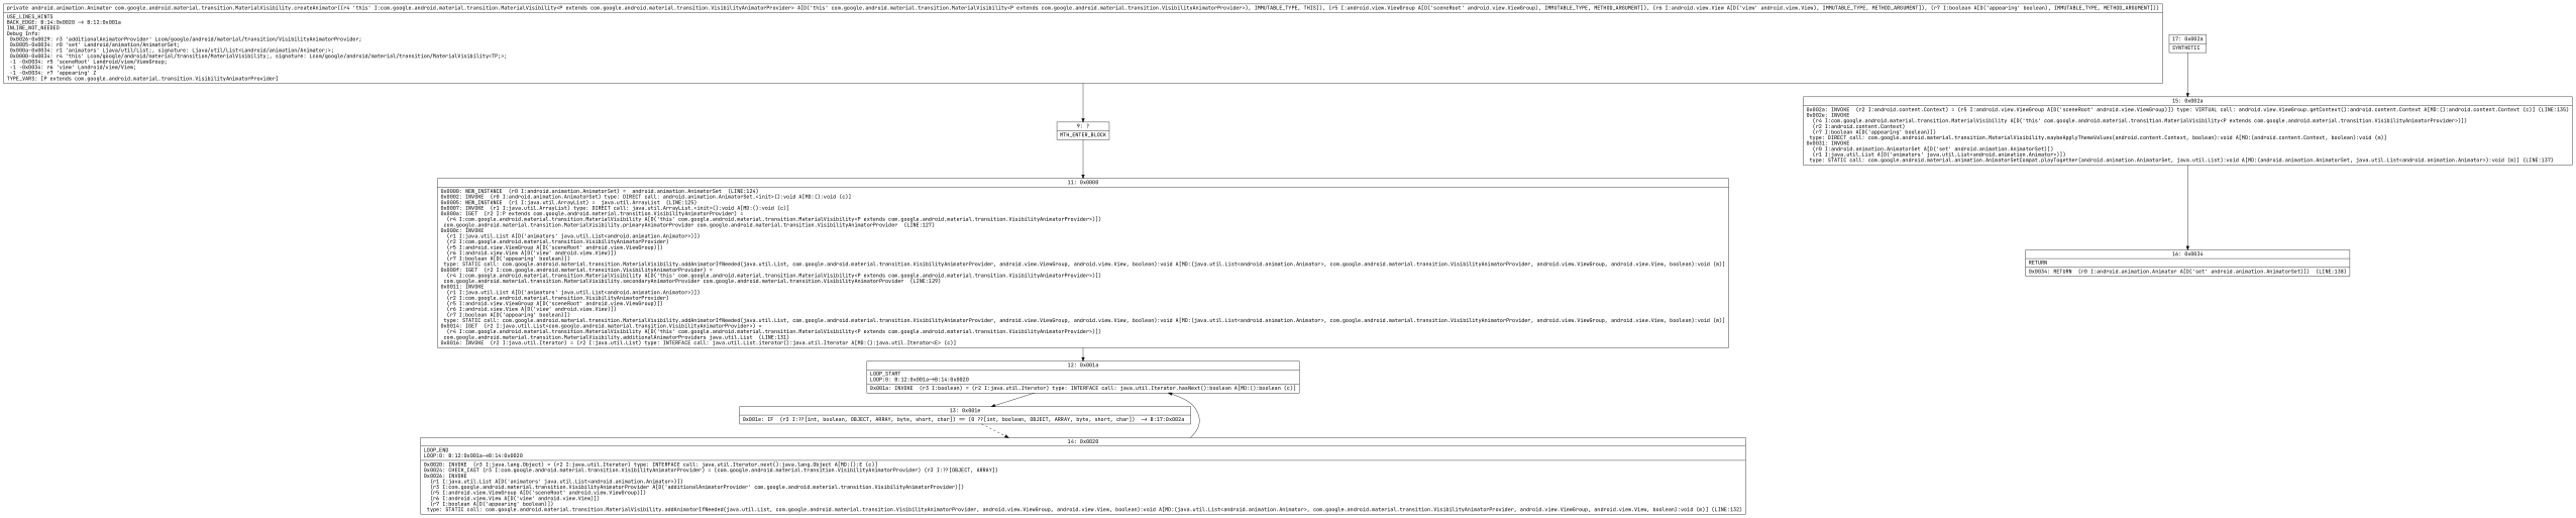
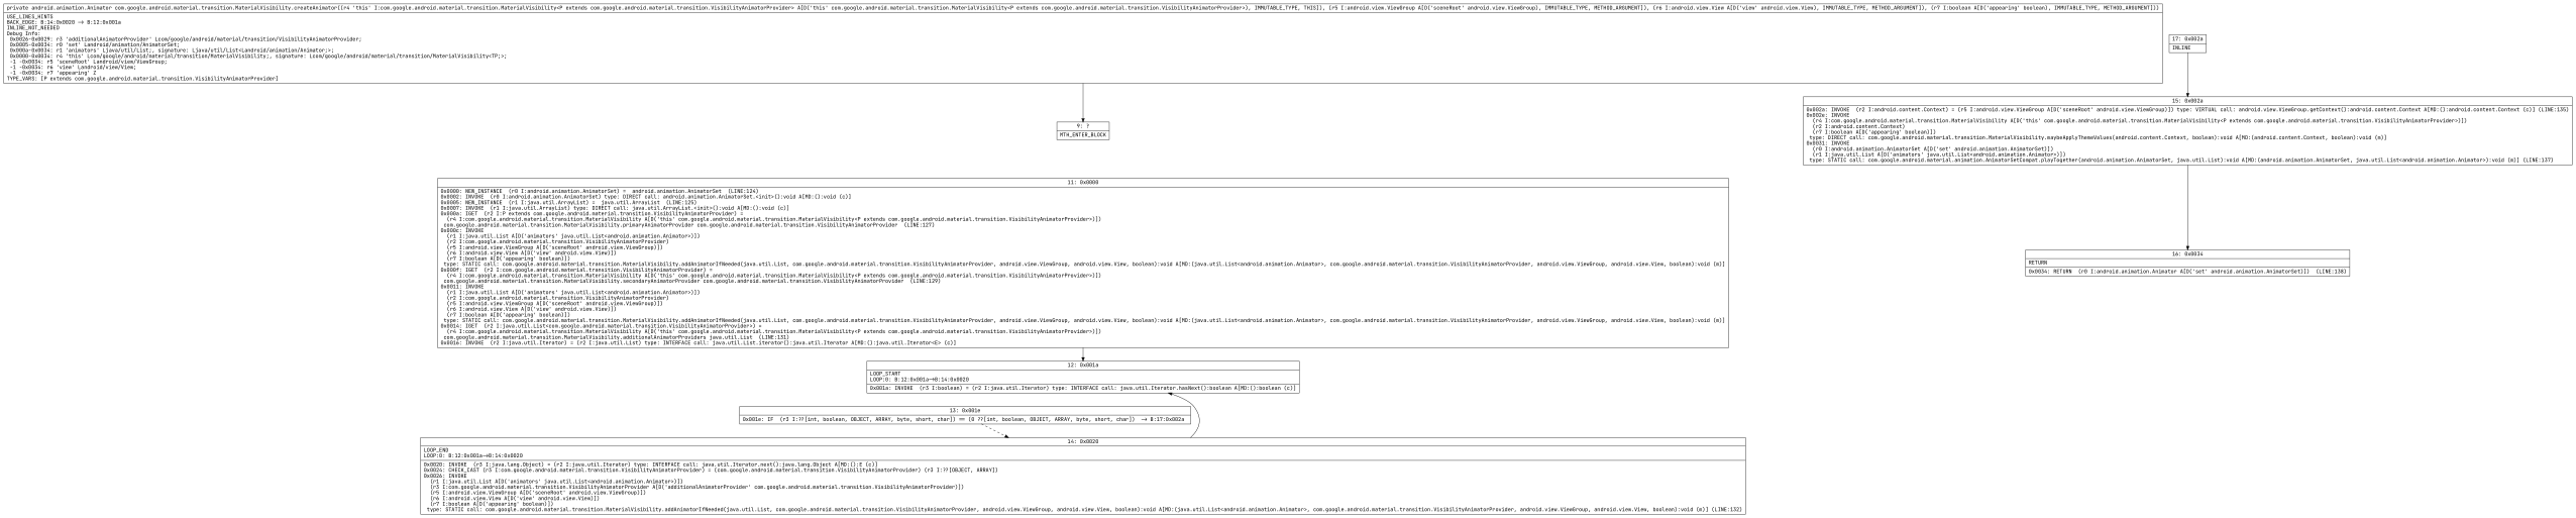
  digraph {
    fontname="JetBrains Mono"
    node [fontname="JetBrains Mono" shape=record]
    edge [fontname="JetBrains Mono"]
    n1 [label="{9\:\ ?|MTH_ENTER_BLOCK\l}"]
    n2 [label="{11\:\ 0x0000|0x0000: NEW_INSTANCE  (r0 I:android.animation.AnimatorSet) =  android.animation.AnimatorSet  (LINE:124)\l0x0002: INVOKE  (r0 I:android.animation.AnimatorSet) type: DIRECT call: android.animation.AnimatorSet.\<init\>():void A[MD:():void (c)]\l0x0005: NEW_INSTANCE  (r1 I:java.util.ArrayList) =  java.util.ArrayList  (LINE:125)\l0x0007: INVOKE  (r1 I:java.util.ArrayList) type: DIRECT call: java.util.ArrayList.\<init\>():void A[MD:():void (c)]\l0x000a: IGET  (r2 I:P extends com.google.android.material.transition.VisibilityAnimatorProvider) = \l  (r4 I:com.google.android.material.transition.MaterialVisibility A[D('this' com.google.android.material.transition.MaterialVisibility\<P extends com.google.android.material.transition.VisibilityAnimatorProvider\>)])\l com.google.android.material.transition.MaterialVisibility.primaryAnimatorProvider com.google.android.material.transition.VisibilityAnimatorProvider  (LINE:127)\l0x000c: INVOKE  \l  (r1 I:java.util.List A[D('animators' java.util.List\<android.animation.Animator\>)])\l  (r2 I:com.google.android.material.transition.VisibilityAnimatorProvider)\l  (r5 I:android.view.ViewGroup A[D('sceneRoot' android.view.ViewGroup)])\l  (r6 I:android.view.View A[D('view' android.view.View)])\l  (r7 I:boolean A[D('appearing' boolean)])\l type: STATIC call: com.google.android.material.transition.MaterialVisibility.addAnimatorIfNeeded(java.util.List, com.google.android.material.transition.VisibilityAnimatorProvider, android.view.ViewGroup, android.view.View, boolean):void A[MD:(java.util.List\<android.animation.Animator\>, com.google.android.material.transition.VisibilityAnimatorProvider, android.view.ViewGroup, android.view.View, boolean):void (m)]\l0x000f: IGET  (r2 I:com.google.android.material.transition.VisibilityAnimatorProvider) = \l  (r4 I:com.google.android.material.transition.MaterialVisibility A[D('this' com.google.android.material.transition.MaterialVisibility\<P extends com.google.android.material.transition.VisibilityAnimatorProvider\>)])\l com.google.android.material.transition.MaterialVisibility.secondaryAnimatorProvider com.google.android.material.transition.VisibilityAnimatorProvider  (LINE:129)\l0x0011: INVOKE  \l  (r1 I:java.util.List A[D('animators' java.util.List\<android.animation.Animator\>)])\l  (r2 I:com.google.android.material.transition.VisibilityAnimatorProvider)\l  (r5 I:android.view.ViewGroup A[D('sceneRoot' android.view.ViewGroup)])\l  (r6 I:android.view.View A[D('view' android.view.View)])\l  (r7 I:boolean A[D('appearing' boolean)])\l type: STATIC call: com.google.android.material.transition.MaterialVisibility.addAnimatorIfNeeded(java.util.List, com.google.android.material.transition.VisibilityAnimatorProvider, android.view.ViewGroup, android.view.View, boolean):void A[MD:(java.util.List\<android.animation.Animator\>, com.google.android.material.transition.VisibilityAnimatorProvider, android.view.ViewGroup, android.view.View, boolean):void (m)]\l0x0014: IGET  (r2 I:java.util.List\<com.google.android.material.transition.VisibilityAnimatorProvider\>) = \l  (r4 I:com.google.android.material.transition.MaterialVisibility A[D('this' com.google.android.material.transition.MaterialVisibility\<P extends com.google.android.material.transition.VisibilityAnimatorProvider\>)])\l com.google.android.material.transition.MaterialVisibility.additionalAnimatorProviders java.util.List  (LINE:131)\l0x0016: INVOKE  (r2 I:java.util.Iterator) = (r2 I:java.util.List) type: INTERFACE call: java.util.List.iterator():java.util.Iterator A[MD:():java.util.Iterator\<E\> (c)]\l}"]
    n3 [label="{12\:\ 0x001a|LOOP_START\lLOOP:0: B:12:0x001a\-\>B:14:0x0020\l|0x001a: INVOKE  (r3 I:boolean) = (r2 I:java.util.Iterator) type: INTERFACE call: java.util.Iterator.hasNext():boolean A[MD:():boolean (c)]\l}"]
    n4 [label="{13\:\ 0x001e|0x001e: IF  (r3 I:??[int, boolean, OBJECT, ARRAY, byte, short, char]) == (0 ??[int, boolean, OBJECT, ARRAY, byte, short, char])  \-\> B:17:0x002a \l}"]
    n5 [label="{14\:\ 0x0020|LOOP_END\lLOOP:0: B:12:0x001a\-\>B:14:0x0020\l|0x0020: INVOKE  (r3 I:java.lang.Object) = (r2 I:java.util.Iterator) type: INTERFACE call: java.util.Iterator.next():java.lang.Object A[MD:():E (c)]\l0x0024: CHECK_CAST (r3 I:com.google.android.material.transition.VisibilityAnimatorProvider) = (com.google.android.material.transition.VisibilityAnimatorProvider) (r3 I:??[OBJECT, ARRAY]) \l0x0026: INVOKE  \l  (r1 I:java.util.List A[D('animators' java.util.List\<android.animation.Animator\>)])\l  (r3 I:com.google.android.material.transition.VisibilityAnimatorProvider A[D('additionalAnimatorProvider' com.google.android.material.transition.VisibilityAnimatorProvider)])\l  (r5 I:android.view.ViewGroup A[D('sceneRoot' android.view.ViewGroup)])\l  (r6 I:android.view.View A[D('view' android.view.View)])\l  (r7 I:boolean A[D('appearing' boolean)])\l type: STATIC call: com.google.android.material.transition.MaterialVisibility.addAnimatorIfNeeded(java.util.List, com.google.android.material.transition.VisibilityAnimatorProvider, android.view.ViewGroup, android.view.View, boolean):void A[MD:(java.util.List\<android.animation.Animator\>, com.google.android.material.transition.VisibilityAnimatorProvider, android.view.ViewGroup, android.view.View, boolean):void (m)] (LINE:132)\l}"]
-   n6 [label="{17\:\ 0x002a|SYNTHETIC\l}"]
+   n6 [label="{17\:\ 0x002a|INLINE\l}"]
    n7 [label="{15\:\ 0x002a|0x002a: INVOKE  (r2 I:android.content.Context) = (r5 I:android.view.ViewGroup A[D('sceneRoot' android.view.ViewGroup)]) type: VIRTUAL call: android.view.ViewGroup.getContext():android.content.Context A[MD:():android.content.Context (c)] (LINE:135)\l0x002e: INVOKE  \l  (r4 I:com.google.android.material.transition.MaterialVisibility A[D('this' com.google.android.material.transition.MaterialVisibility\<P extends com.google.android.material.transition.VisibilityAnimatorProvider\>)])\l  (r2 I:android.content.Context)\l  (r7 I:boolean A[D('appearing' boolean)])\l type: DIRECT call: com.google.android.material.transition.MaterialVisibility.maybeApplyThemeValues(android.content.Context, boolean):void A[MD:(android.content.Context, boolean):void (m)]\l0x0031: INVOKE  \l  (r0 I:android.animation.AnimatorSet A[D('set' android.animation.AnimatorSet)])\l  (r1 I:java.util.List A[D('animators' java.util.List\<android.animation.Animator\>)])\l type: STATIC call: com.google.android.material.animation.AnimatorSetCompat.playTogether(android.animation.AnimatorSet, java.util.List):void A[MD:(android.animation.AnimatorSet, java.util.List\<android.animation.Animator\>):void (m)] (LINE:137)\l}"]
    n8 [label="{16\:\ 0x0034|RETURN\l|0x0034: RETURN  (r0 I:android.animation.Animator A[D('set' android.animation.AnimatorSet)])  (LINE:138)\l}"]
    n9 [label="{private android.animation.Animator com.google.android.material.transition.MaterialVisibility.createAnimator((r4 'this' I:com.google.android.material.transition.MaterialVisibility\<P extends com.google.android.material.transition.VisibilityAnimatorProvider\> A[D('this' com.google.android.material.transition.MaterialVisibility\<P extends com.google.android.material.transition.VisibilityAnimatorProvider\>), IMMUTABLE_TYPE, THIS]), (r5 I:android.view.ViewGroup A[D('sceneRoot' android.view.ViewGroup), IMMUTABLE_TYPE, METHOD_ARGUMENT]), (r6 I:android.view.View A[D('view' android.view.View), IMMUTABLE_TYPE, METHOD_ARGUMENT]), (r7 I:boolean A[D('appearing' boolean), IMMUTABLE_TYPE, METHOD_ARGUMENT]))  | USE_LINES_HINTS\lBACK_EDGE: B:14:0x0020 \-\> B:12:0x001a\lINLINE_NOT_NEEDED\lDebug Info:\l  0x0026\-0x0029: r3 'additionalAnimatorProvider' Lcom\/google\/android\/material\/transition\/VisibilityAnimatorProvider;\l  0x0005\-0x0034: r0 'set' Landroid\/animation\/AnimatorSet;\l  0x000a\-0x0034: r1 'animators' Ljava\/util\/List;, signature: Ljava\/util\/List\<Landroid\/animation\/Animator;\>;\l  0x0000\-0x0034: r4 'this' Lcom\/google\/android\/material\/transition\/MaterialVisibility;, signature: Lcom\/google\/android\/material\/transition\/MaterialVisibility\<TP;\>;\l  \-1 \-0x0034: r5 'sceneRoot' Landroid\/view\/ViewGroup;\l  \-1 \-0x0034: r6 'view' Landroid\/view\/View;\l  \-1 \-0x0034: r7 'appearing' Z\lTYPE_VARS: [P extends com.google.android.material.transition.VisibilityAnimatorProvider]\l}"]
-   n1 -> n2
    n2 -> n3
-   n3 -> n4
    n4 -> n5 [style=dashed]
    n5 -> n3
    n6 -> n7
    n7 -> n8
    n9 -> n1
  }
